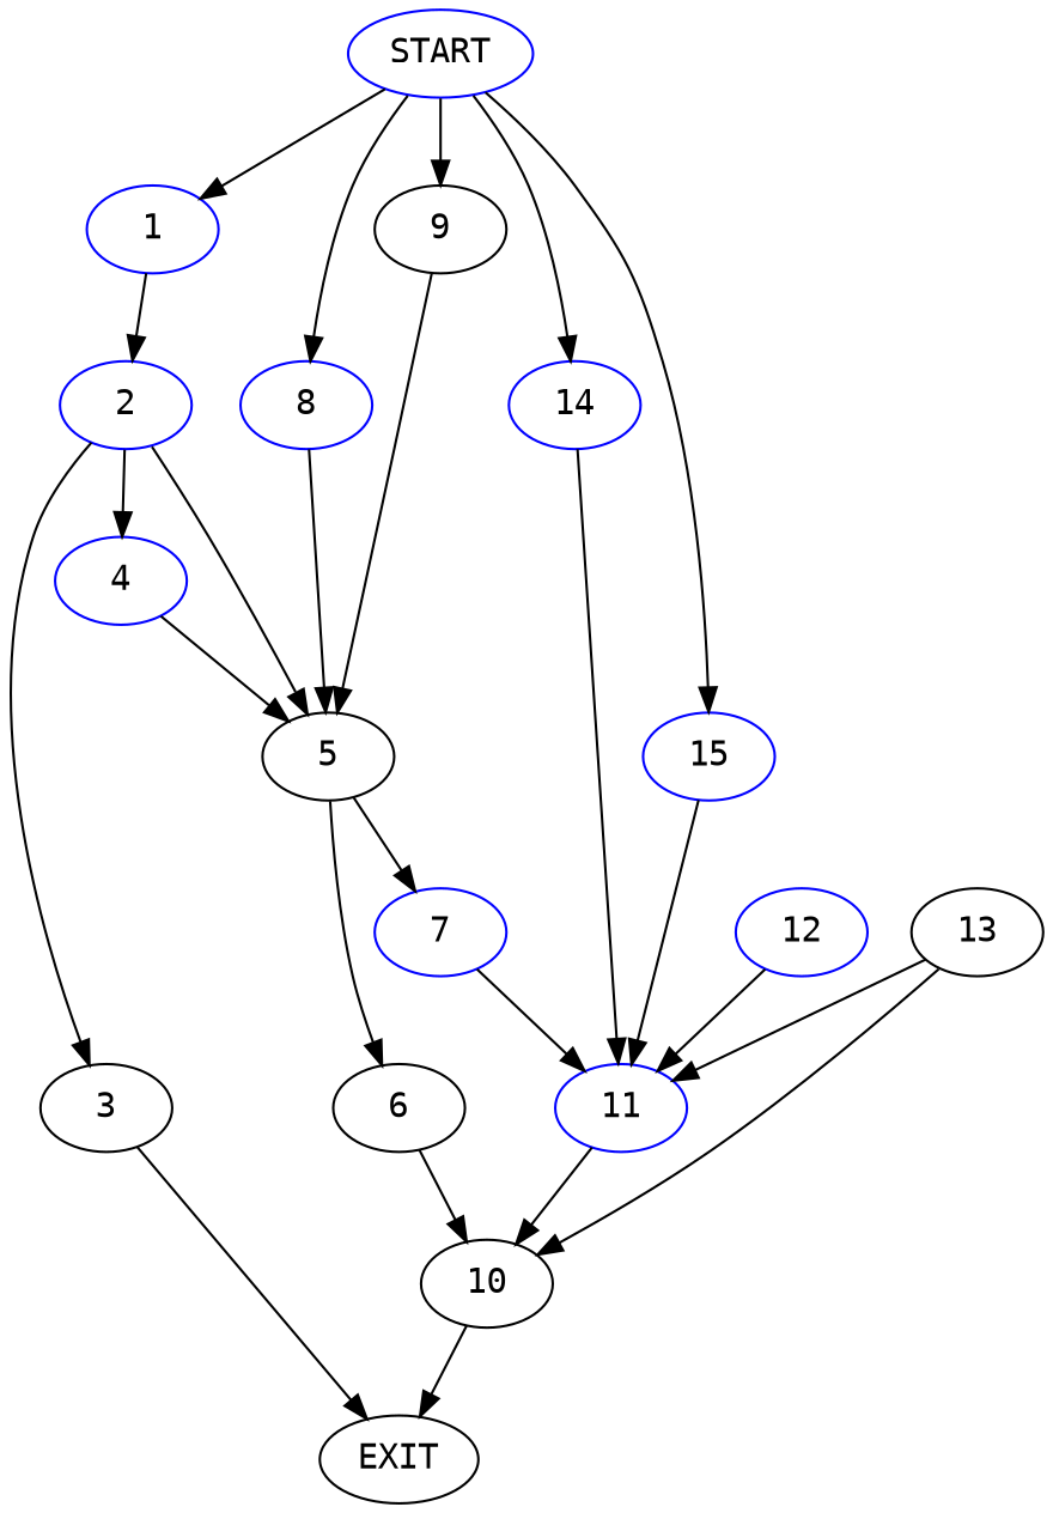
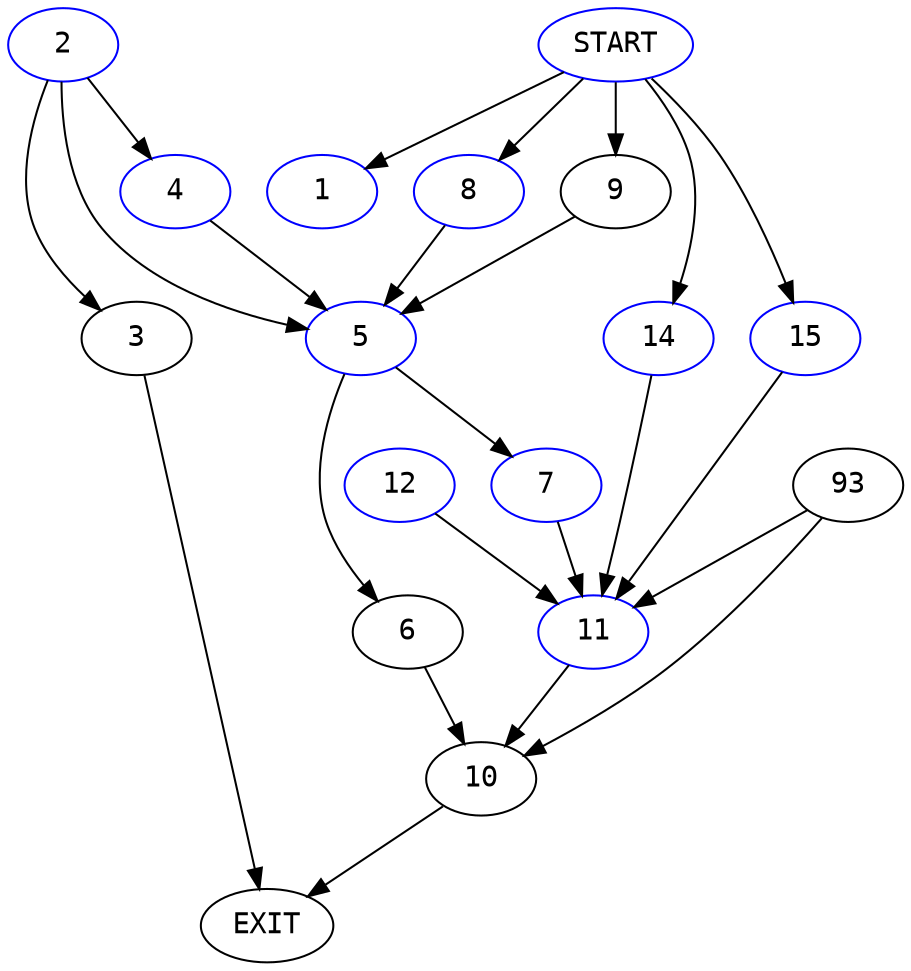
  digraph {
    fontname="DejaVu Sans Mono"
    node [color=blue fontname="DejaVu Sans Mono"]
    edge [fontname="DejaVu Sans Mono"]
    n1 [label=START]
    1
    8
    9 [color=black]
    14
    15
    2
-   5 [color=black]
+   5
    11
    n10 [color=black label=EXIT]
    3 [color=black]
    4
    6 [color=black]
    7
    10 [color=black]
    12
-   13 [color=black]
+   13 [color=black label=93]
    n1 -> 1
    n1 -> 8
    n1 -> 9
    n1 -> 14
    n1 -> 15
-   1 -> 2
    8 -> 5
    9 -> 5
    14 -> 11
    15 -> 11
    2 -> 5
    2 -> 3
    2 -> 4
    5 -> 6
    5 -> 7
    11 -> 10
    3 -> n10
    4 -> 5
    6 -> 10
    7 -> 11
    10 -> n10
    12 -> 11
    13 -> 11
    13 -> 10
  }
